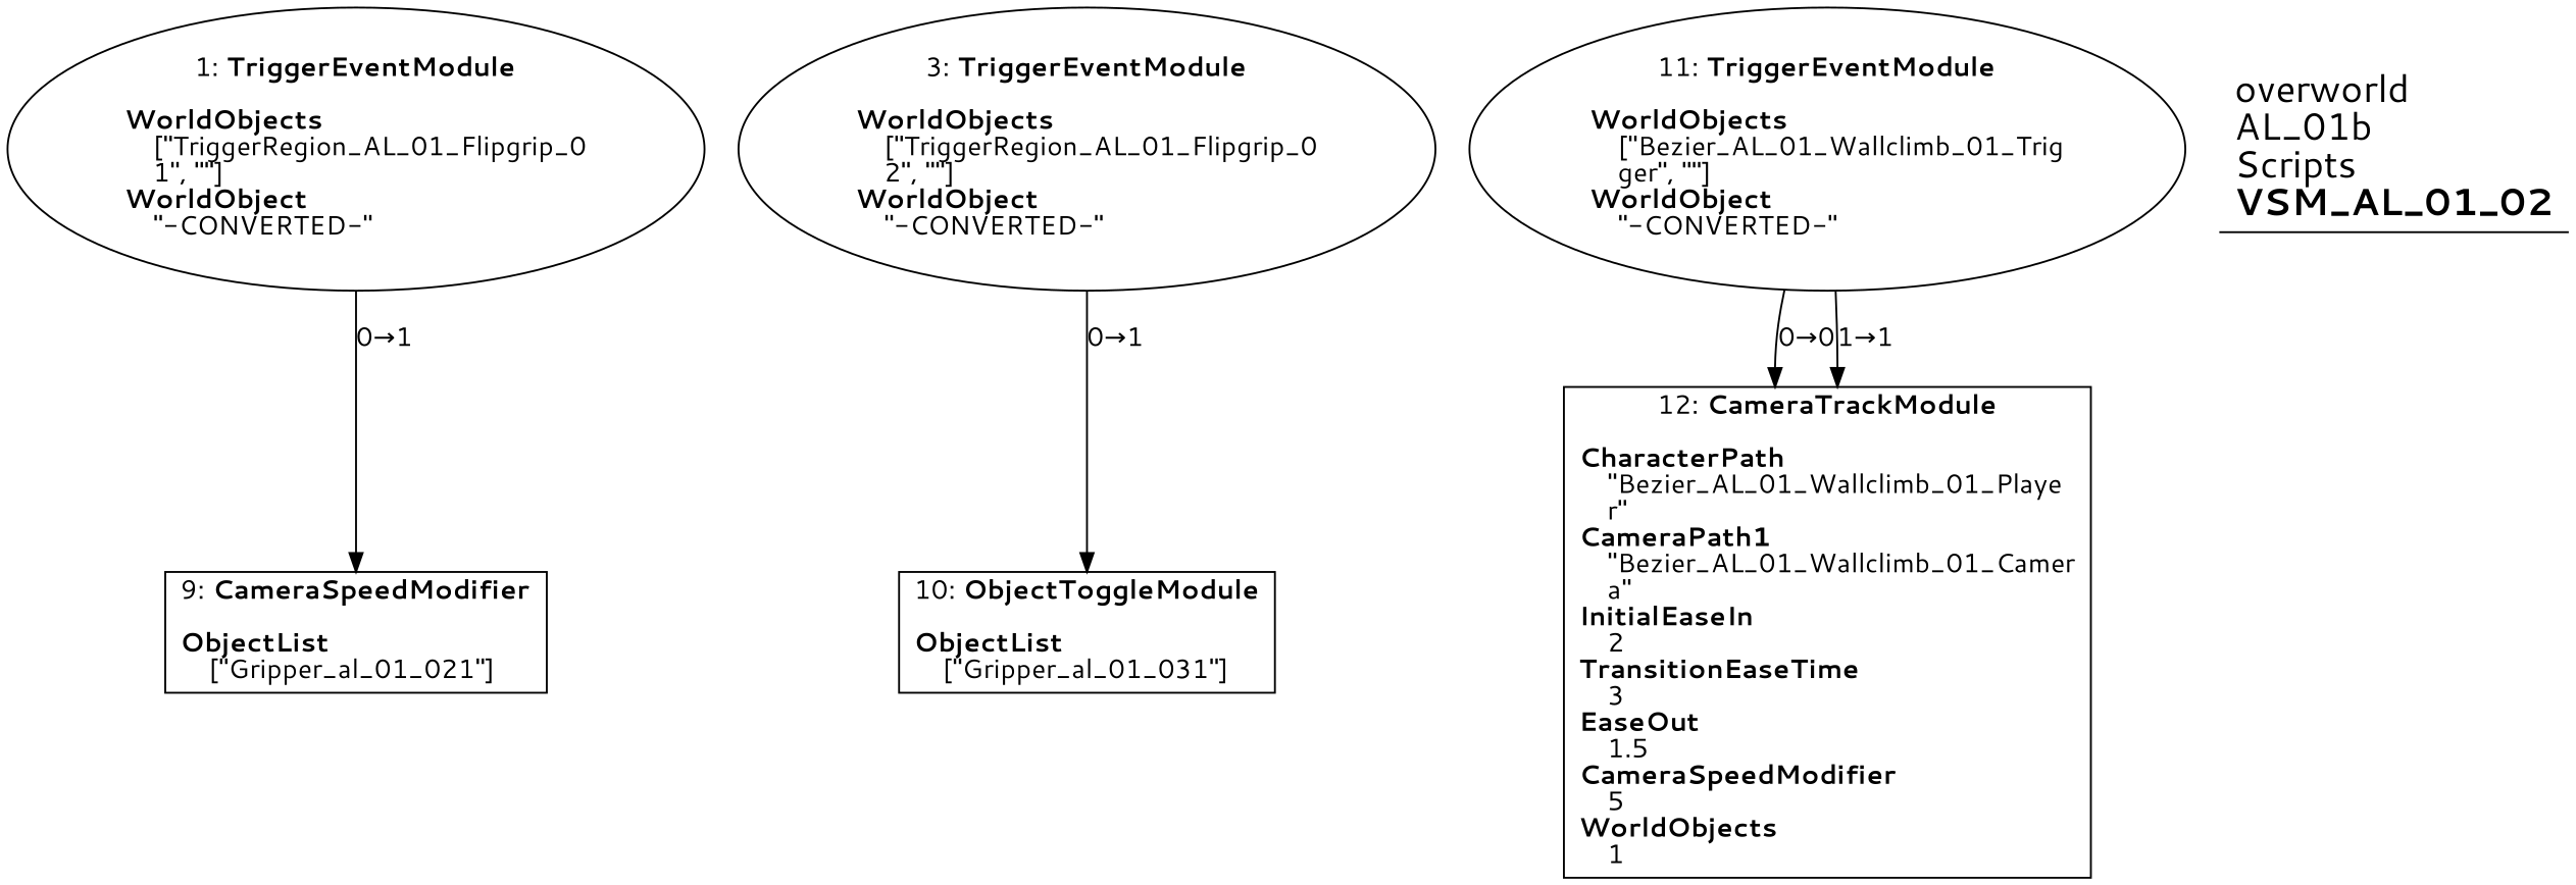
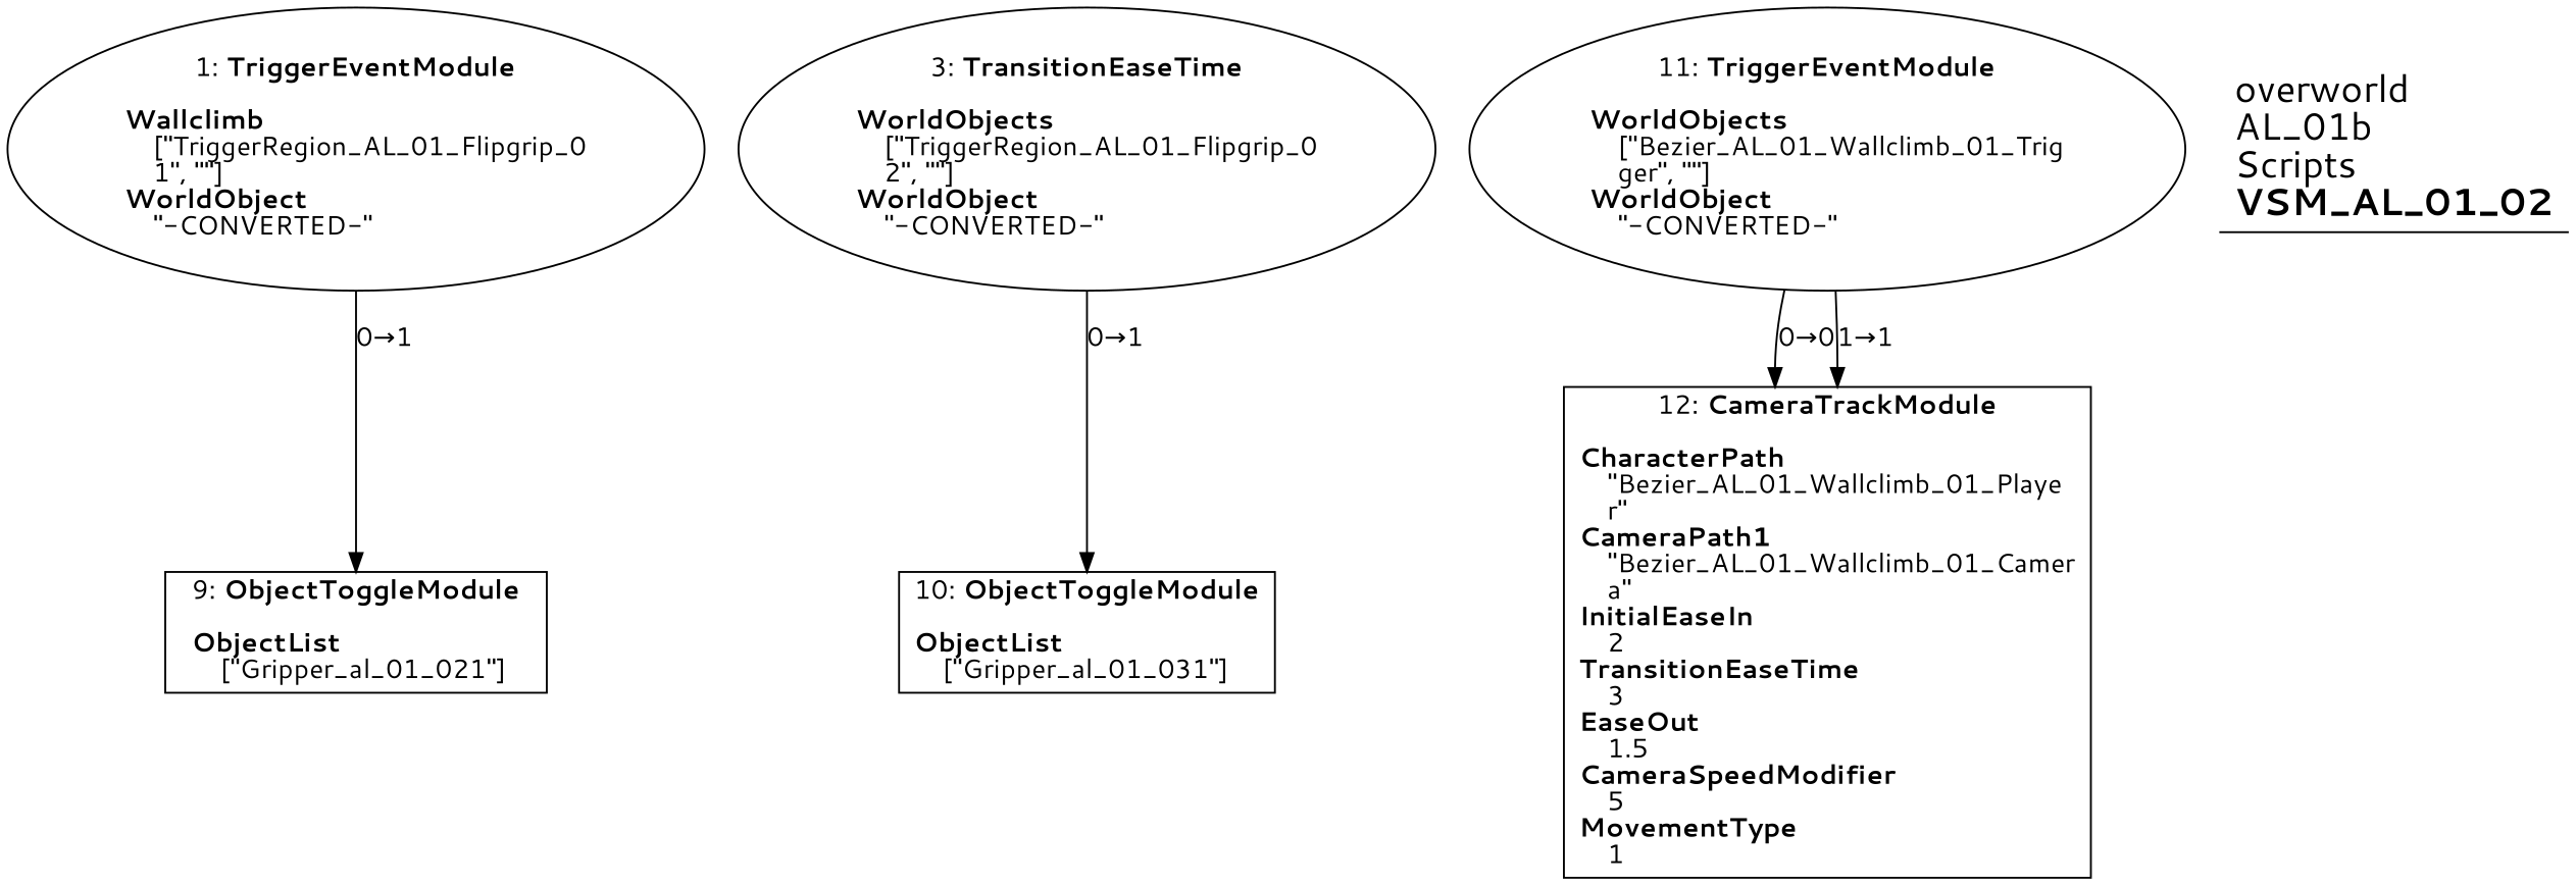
  digraph {
    fontname="Segoe UI"
    splines=spline
    node [fontname="Segoe UI" shape=oval]
    edge [fontname="Segoe UI"]
-   n1 [label=<1: <b>TriggerEventModule</b><br/><br/><b>WorldObjects</b><br align="left"/>    [&quot;TriggerRegion_AL_01_Flipgrip_0<br align="left"/>    1&quot;, &quot;&quot;]<br align="left"/><b>WorldObject</b><br align="left"/>    &quot;-CONVERTED-&quot;<br align="left"/>>]
-   n2 [label=<9: <b>CameraSpeedModifier</b><br/><br/><b>ObjectList</b><br align="left"/>    [&quot;Gripper_al_01_021&quot;]<br align="left"/>> shape=box]
+   n1 [label=<1: <b>TriggerEventModule</b><br/><br/><b>Wallclimb</b><br align="left"/>    [&quot;TriggerRegion_AL_01_Flipgrip_0<br align="left"/>    1&quot;, &quot;&quot;]<br align="left"/><b>WorldObject</b><br align="left"/>    &quot;-CONVERTED-&quot;<br align="left"/>>]
+   n2 [label=<9: <b>ObjectToggleModule</b><br/><br/><b>ObjectList</b><br align="left"/>    [&quot;Gripper_al_01_021&quot;]<br align="left"/>> shape=box]
    n3 [label=<10: <b>ObjectToggleModule</b><br/><br/><b>ObjectList</b><br align="left"/>    [&quot;Gripper_al_01_031&quot;]<br align="left"/>> shape=box]
-   n4 [label=<3: <b>TriggerEventModule</b><br/><br/><b>WorldObjects</b><br align="left"/>    [&quot;TriggerRegion_AL_01_Flipgrip_0<br align="left"/>    2&quot;, &quot;&quot;]<br align="left"/><b>WorldObject</b><br align="left"/>    &quot;-CONVERTED-&quot;<br align="left"/>>]
+   n4 [label=<3: <b>TransitionEaseTime</b><br/><br/><b>WorldObjects</b><br align="left"/>    [&quot;TriggerRegion_AL_01_Flipgrip_0<br align="left"/>    2&quot;, &quot;&quot;]<br align="left"/><b>WorldObject</b><br align="left"/>    &quot;-CONVERTED-&quot;<br align="left"/>>]
    n5 [label=<11: <b>TriggerEventModule</b><br/><br/><b>WorldObjects</b><br align="left"/>    [&quot;Bezier_AL_01_Wallclimb_01_Trig<br align="left"/>    ger&quot;, &quot;&quot;]<br align="left"/><b>WorldObject</b><br align="left"/>    &quot;-CONVERTED-&quot;<br align="left"/>>]
-   n6 [label=<12: <b>CameraTrackModule</b><br/><br/><b>CharacterPath</b><br align="left"/>    &quot;Bezier_AL_01_Wallclimb_01_Playe<br align="left"/>    r&quot;<br align="left"/><b>CameraPath1</b><br align="left"/>    &quot;Bezier_AL_01_Wallclimb_01_Camer<br align="left"/>    a&quot;<br align="left"/><b>InitialEaseIn</b><br align="left"/>    2<br align="left"/><b>TransitionEaseTime</b><br align="left"/>    3<br align="left"/><b>EaseOut</b><br align="left"/>    1.5<br align="left"/><b>CameraSpeedModifier</b><br align="left"/>    5<br align="left"/><b>WorldObjects</b><br align="left"/>    1<br align="left"/>> shape=box]
+   n6 [label=<12: <b>CameraTrackModule</b><br/><br/><b>CharacterPath</b><br align="left"/>    &quot;Bezier_AL_01_Wallclimb_01_Playe<br align="left"/>    r&quot;<br align="left"/><b>CameraPath1</b><br align="left"/>    &quot;Bezier_AL_01_Wallclimb_01_Camer<br align="left"/>    a&quot;<br align="left"/><b>InitialEaseIn</b><br align="left"/>    2<br align="left"/><b>TransitionEaseTime</b><br align="left"/>    3<br align="left"/><b>EaseOut</b><br align="left"/>    1.5<br align="left"/><b>CameraSpeedModifier</b><br align="left"/>    5<br align="left"/><b>MovementType</b><br align="left"/>    1<br align="left"/>> shape=box]
    n7 [label=<<font point-size="20">overworld<br align="left"/>AL_01b<br align="left"/>Scripts<br align="left"/><b>VSM_AL_01_02</b><br align="left"/></font>> shape=underline]
    n1 -> n2 [label="0→1"]
    n4 -> n3 [label="0→1"]
    n5 -> n6 [label="0→0"]
    n5 -> n6 [label="1→1"]
  }
